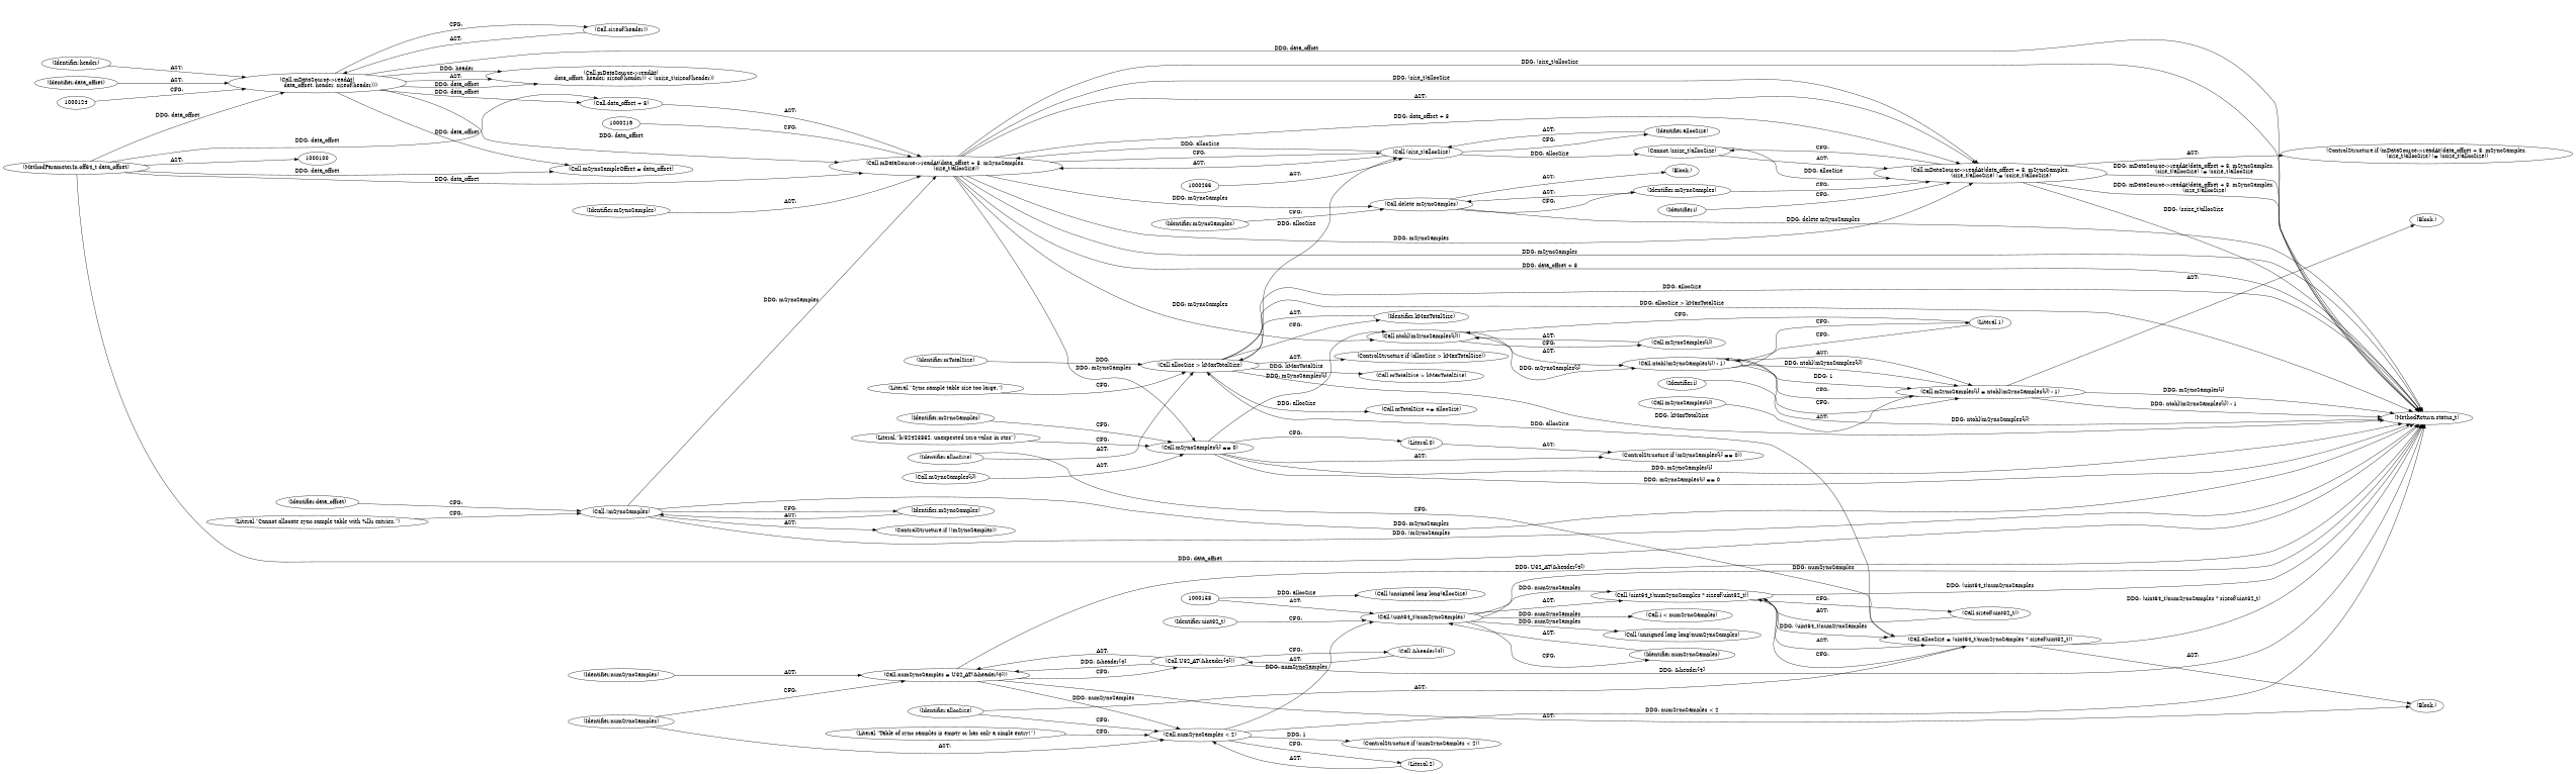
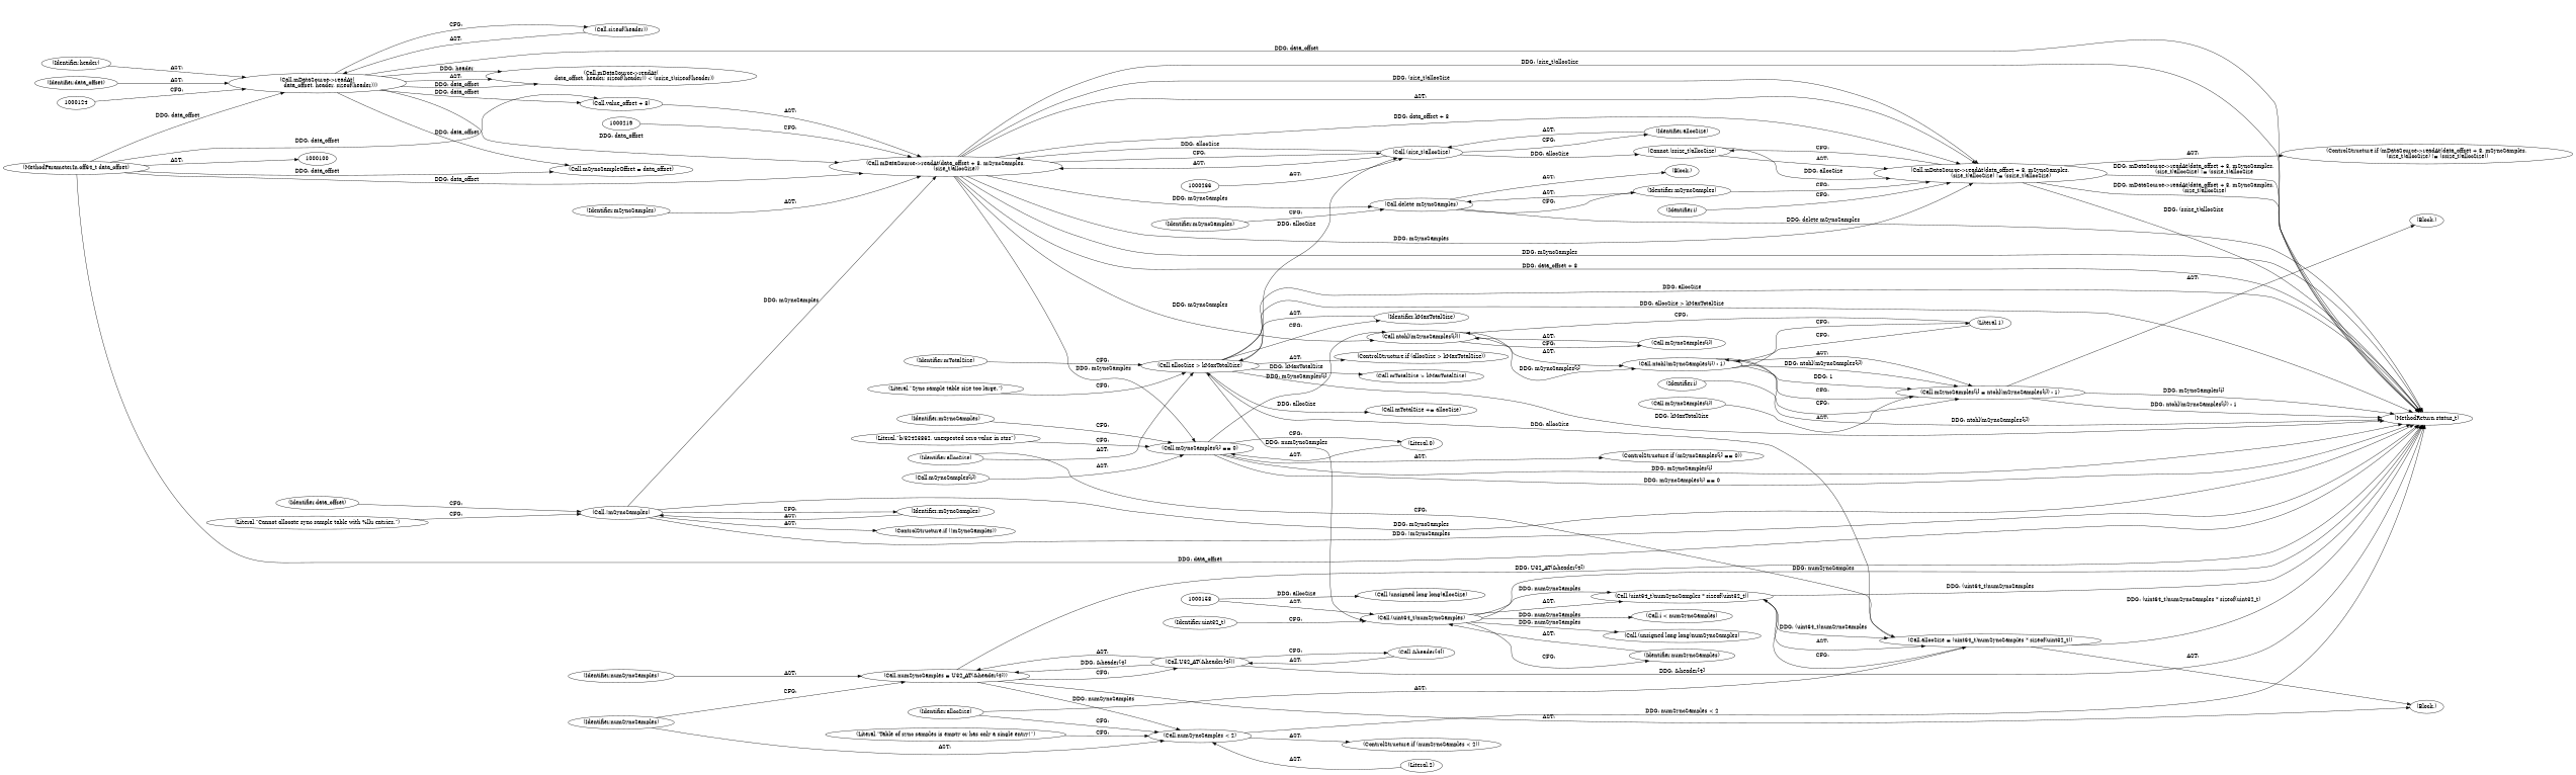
  digraph {
    rankdir=LR
    n1 [label="(Call,mDataSource->readAt(data_offset + 8, mSyncSamples,\n             (size_t)allocSize))"]
    n2 [label="(Call,(size_t)allocSize)"]
    n3 [label="(Call,mDataSource->readAt(data_offset + 8, mSyncSamples,\n             (size_t)allocSize) != (ssize_t)allocSize)"]
    n4 [label="(Call,delete mSyncSamples)"]
    n5 [label="(Call,mSyncSamples[i] == 0)"]
    n6 [label="(Call,ntohl(mSyncSamples[i]))"]
    n7 [label="(MethodReturn,status_t)"]
    n8 [label="(Identifier,allocSize)"]
    n9 [label="(Cannot,(ssize_t)allocSize)"]
    n10 [label="(ControlStructure,if (mDataSource->readAt(data_offset + 8, mSyncSamples,\n             (size_t)allocSize) != (ssize_t)allocSize))"]
    n11 [label="(Block,)"]
    n12 [label="(Identifier,mSyncSamples)"]
    n13 [label="(Literal,0)"]
    n14 [label="(ControlStructure,if (mSyncSamples[i] == 0))"]
    n15 [label="(Call,ntohl(mSyncSamples[i]) - 1)"]
    n16 [label="(Call,mSyncSamples[i])"]
    n17 [label="(Call,mDataSource->readAt(\n                data_offset, header, sizeof(header)))"]
    n18 [label="(Call,mDataSource->readAt(\n                data_offset, header, sizeof(header)) < (ssize_t)sizeof(header))"]
-   n19 [label="(Call,data_offset + 8)"]
+   n19 [label="(Call,value_offset + 8)"]
    n20 [label="(Call,mSyncSampleOffset = data_offset)"]
    n21 [label="(Call,sizeof(header))"]
    n22 [label="(MethodParameterIn,off64_t data_offset)"]
    1000100
    n24 [label="(Call,!mSyncSamples)"]
    n25 [label="(ControlStructure,if (!mSyncSamples))"]
    n26 [label="(Identifier,mSyncSamples)"]
    n27 [label="(Call,allocSize > kMaxTotalSize)"]
    n28 [label="(Call,mTotalSize > kMaxTotalSize)"]
    n29 [label="(Call,mTotalSize += allocSize)"]
    n30 [label="(Identifier,kMaxTotalSize)"]
    n31 [label="(ControlStructure,if (allocSize > kMaxTotalSize))"]
    n32 [label="(Call,(unsigned long long)allocSize)"]
    n33 [label="(Call,allocSize = (uint64_t)numSyncSamples * sizeof(uint32_t))"]
    n34 [label="(Call,(uint64_t)numSyncSamples * sizeof(uint32_t))"]
    n35 [label="(Block,)"]
-   n36 [label="(Call,sizeof(uint32_t))"]
    n37 [label="(Call,(uint64_t)numSyncSamples)"]
    n38 [label="(Call,(unsigned long long)numSyncSamples)"]
    n39 [label="(Identifier,numSyncSamples)"]
    n40 [label="(Call,i < numSyncSamples)"]
    n41 [label="(Call,numSyncSamples < 2)"]
    n42 [label="(ControlStructure,if (numSyncSamples < 2))"]
    n43 [label="(Literal,2)"]
    n44 [label="(Call,numSyncSamples = U32_AT(&header[4]))"]
    n45 [label="(Call,U32_AT(&header[4]))"]
    n46 [label="(Call,&header[4])"]
    n47 [label="(Call,mSyncSamples[i] = ntohl(mSyncSamples[i]) - 1)"]
    n48 [label="(Literal,1)"]
    n49 [label="(Block,)"]
    n50 [label="(Call,mSyncSamples[i])"]
    n51 [label="(Identifier,i)"]
    n52 [label="(Identifier,data_offset)"]
    n53 [label="(Identifier,mSyncSamples)"]
    n54 [label="(Identifier,allocSize)"]
    n55 [label="(Identifier,mSyncSamples)"]
    n56 [label="(Identifier,numSyncSamples)"]
    n57 [label="(Literal,\"b/32423862, unexpected zero value in stss\")"]
    n58 [label="(Call,mSyncSamples[i])"]
    n59 [label="(Identifier,header)"]
    n60 [label="(Identifier,allocSize)"]
    n61 [label="(Identifier,data_offset)"]
    n62 [label="(Identifier,uint32_t)"]
    n63 [label="(Identifier,mSyncSamples)"]
    n64 [label="(Identifier,numSyncSamples)"]
    n65 [label="(Literal,\"Sync sample table size too large.\")"]
    n66 [label="(Literal,\"Cannot allocate sync sample table with %llu entries.\")"]
    n67 [label="(Identifier,i)"]
    n68 [label="(Literal,\"Table of sync samples is empty or has only a single entry!\")"]
    n69 [label="(Identifier,mTotalSize)"]
    1000219
    1000124
    n72 [label=1000266]
    1000158
    n1 -> n2 [label="CFG: "]
    n1 -> n3 [label="AST: "]
    n1 -> n3 [label="DDG: data_offset + 8"]
    n1 -> n3 [label="DDG: mSyncSamples"]
    n1 -> n3 [label="DDG: (size_t)allocSize"]
    n1 -> n4 [label="DDG: mSyncSamples"]
    n1 -> n5 [label="DDG: mSyncSamples"]
    n1 -> n6 [label="DDG: mSyncSamples"]
    n1 -> n7 [label="DDG: mSyncSamples"]
    n1 -> n7 [label="DDG: data_offset + 8"]
    n1 -> n7 [label="DDG: (size_t)allocSize"]
    n2 -> n1 [label="AST: "]
    n2 -> n1 [label="DDG: allocSize"]
    n2 -> n8 [label="CFG: "]
    n2 -> n9 [label="DDG: allocSize"]
    n3 -> n7 [label="DDG: mDataSource->readAt(data_offset + 8, mSyncSamples,\n             (size_t)allocSize) != (ssize_t)allocSize"]
    n3 -> n7 [label="DDG: mDataSource->readAt(data_offset + 8, mSyncSamples,\n             (size_t)allocSize)"]
    n3 -> n7 [label="DDG: (ssize_t)allocSize"]
    n3 -> n9 [label="CFG: "]
    n3 -> n10 [label="AST: "]
    n4 -> n7 [label="DDG: delete mSyncSamples"]
    n4 -> n11 [label="AST: "]
    n4 -> n12 [label="CFG: "]
    n5 -> n6 [label="DDG: mSyncSamples[i]"]
    n5 -> n7 [label="DDG: mSyncSamples[i]"]
    n5 -> n7 [label="DDG: mSyncSamples[i] == 0"]
    n5 -> n13 [label="CFG: "]
    n5 -> n14 [label="AST: "]
    n6 -> n15 [label="AST: "]
    n6 -> n15 [label="DDG: mSyncSamples[i]"]
    n6 -> n16 [label="CFG: "]
    n8 -> n2 [label="AST: "]
    n9 -> n3 [label="AST: "]
    n9 -> n3 [label="DDG: allocSize"]
    n12 -> n3 [label="CFG: "]
    n12 -> n4 [label="AST: "]
-   n13 -> n14 [label="AST: "]
+   n13 -> n5 [label="AST: "]
    n15 -> n7 [label="DDG: ntohl(mSyncSamples[i])"]
    n15 -> n47 [label="AST: "]
    n15 -> n47 [label="DDG: ntohl(mSyncSamples[i])"]
    n15 -> n47 [label="DDG: 1"]
    n15 -> n48 [label="CFG: "]
    n16 -> n6 [label="AST: "]
    n17 -> n1 [label="DDG: data_offset"]
    n17 -> n7 [label="DDG: data_offset"]
    n17 -> n18 [label="AST: "]
    n17 -> n18 [label="DDG: data_offset"]
    n17 -> n18 [label="DDG: header"]
    n17 -> n19 [label="DDG: data_offset"]
    n17 -> n20 [label="DDG: data_offset"]
    n17 -> n21 [label="CFG: "]
    n19 -> n1 [label="AST: "]
    n21 -> n17 [label="AST: "]
    n22 -> n1 [label="DDG: data_offset"]
    n22 -> n7 [label="DDG: data_offset"]
    n22 -> n17 [label="DDG: data_offset"]
    n22 -> n19 [label="DDG: data_offset"]
    n22 -> n20 [label="DDG: data_offset"]
    n22 -> 1000100 [label="AST: "]
    n24 -> n1 [label="DDG: mSyncSamples"]
    n24 -> n7 [label="DDG: mSyncSamples"]
    n24 -> n7 [label="DDG: !mSyncSamples"]
    n24 -> n25 [label="AST: "]
    n24 -> n26 [label="CFG: "]
    n26 -> n24 [label="AST: "]
    n27 -> n2 [label="DDG: allocSize"]
    n27 -> n7 [label="DDG: allocSize"]
    n27 -> n7 [label="DDG: allocSize > kMaxTotalSize"]
    n27 -> n7 [label="DDG: kMaxTotalSize"]
    n27 -> n28 [label="DDG: kMaxTotalSize"]
    n27 -> n29 [label="DDG: allocSize"]
    n27 -> n30 [label="CFG: "]
    n27 -> n31 [label="AST: "]
    n30 -> n27 [label="AST: "]
    n33 -> n7 [label="DDG: (uint64_t)numSyncSamples * sizeof(uint32_t)"]
    n33 -> n27 [label="DDG: allocSize"]
    n33 -> n34 [label="CFG: "]
    n33 -> n35 [label="AST: "]
    n34 -> n7 [label="DDG: (uint64_t)numSyncSamples"]
    n34 -> n33 [label="AST: "]
    n34 -> n33 [label="DDG: (uint64_t)numSyncSamples"]
-   n34 -> n36 [label="CFG: "]
-   n36 -> n34 [label="AST: "]
    n37 -> n7 [label="DDG: numSyncSamples"]
    n37 -> n34 [label="AST: "]
    n37 -> n34 [label="DDG: numSyncSamples"]
    n37 -> n38 [label="DDG: numSyncSamples"]
    n37 -> n39 [label="CFG: "]
    n37 -> n40 [label="DDG: numSyncSamples"]
    n39 -> n37 [label="AST: "]
    n41 -> n7 [label="DDG: numSyncSamples < 2"]
-   n41 -> n37 [label="DDG: numSyncSamples"]
-   n41 -> n42 [label="DDG: 1"]
-   n41 -> n43 [label="CFG: "]
+   n27 -> n37 [label="DDG: numSyncSamples"]
+   n41 -> n42 [label="AST: "]
    n43 -> n41 [label="AST: "]
    n44 -> n7 [label="DDG: U32_AT(&header[4])"]
    n44 -> n35 [label="AST: "]
    n44 -> n41 [label="DDG: numSyncSamples"]
    n44 -> n45 [label="CFG: "]
    n45 -> n7 [label="DDG: &header[4]"]
    n45 -> n44 [label="AST: "]
    n45 -> n44 [label="DDG: &header[4]"]
    n45 -> n46 [label="CFG: "]
    n46 -> n45 [label="AST: "]
    n47 -> n7 [label="DDG: mSyncSamples[i]"]
    n47 -> n7 [label="DDG: ntohl(mSyncSamples[i]) - 1"]
    n47 -> n15 [label="CFG: "]
    n47 -> n49 [label="AST: "]
    n48 -> n6 [label="CFG: "]
    n48 -> n15 [label="CFG: "]
    n50 -> n5 [label="AST: "]
    n51 -> n3 [label="CFG: "]
    n52 -> n24 [label="CFG: "]
    n53 -> n5 [label="CFG: "]
    n54 -> n33 [label="AST: "]
    n54 -> n41 [label="CFG: "]
    n55 -> n4 [label="CFG: "]
    n56 -> n44 [label="AST: "]
    n57 -> n5 [label="CFG: "]
    n58 -> n47 [label="AST: "]
    n59 -> n17 [label="AST: "]
    n60 -> n27 [label="AST: "]
    n60 -> n33 [label="CFG: "]
    n61 -> n17 [label="AST: "]
    n62 -> n37 [label="CFG: "]
    n63 -> n1 [label="AST: "]
    n64 -> n41 [label="AST: "]
    n64 -> n44 [label="CFG: "]
    n65 -> n27 [label="CFG: "]
    n66 -> n24 [label="CFG: "]
    n67 -> n47 [label="CFG: "]
    n68 -> n41 [label="CFG: "]
-   n69 -> n27 [label="DDG: "]
+   n69 -> n27 [label="CFG: "]
    1000219 -> n1 [label="CFG: "]
    1000124 -> n17 [label="CFG: "]
    n72 -> n2 [label="AST: "]
    1000158 -> n32 [label="DDG: allocSize"]
    1000158 -> n37 [label="AST: "]
  }
